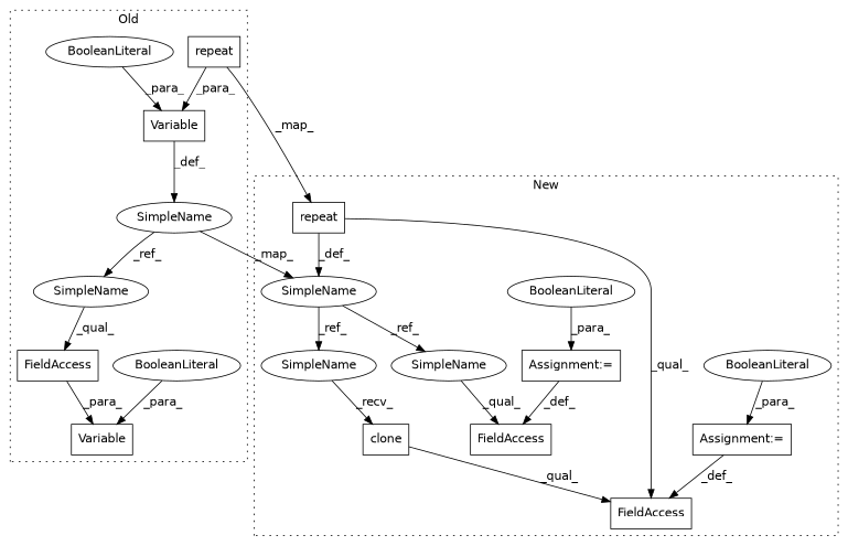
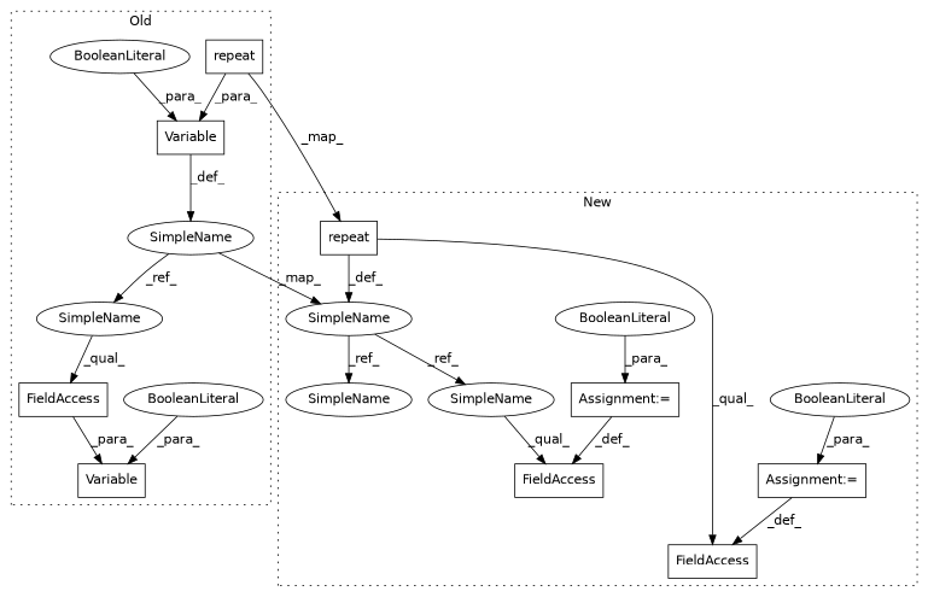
  digraph {
    fontname="DejaVu Sans"
    node [a=32 l=19 s=9813 shape=box fontname="DejaVu Sans"]
    edge [fontname="DejaVu Sans"]
    n1 [l="9,1" label=Variable s="9804,9842"]
    n2 [a=9 l=4 label=BooleanLiteral s=9838 shape=ellipse]
    n3 [l="9,1" label=Variable s="9587,9704"]
    n4 [a=9 l=4 label=BooleanLiteral s=9700 shape=ellipse]
    n5 [a=42 label=SimpleName s=9567 shape=ellipse]
    n6 [a=22 l=24 label=FieldAccess]
    n7 [l="7,1" label=repeat s="9686,9698"]
    n8 [a=42 label=SimpleName shape=ellipse]
-   n9 [l=7 label=clone s=10313]
    n10 [a=22 l=38 label=FieldAccess s=10370]
    n11 [a=7 l=1 label="Assignment:=" s=10408]
    n12 [a=9 l=4 label=BooleanLiteral s=10409 shape=ellipse]
    n13 [a=42 label=SimpleName s=10139 shape=ellipse]
    n14 [a=22 l=33 label=FieldAccess s=10326]
    n15 [a=7 l=1 label="Assignment:=" s=10359]
    n16 [a=9 l=4 label=BooleanLiteral s=10360 shape=ellipse]
    n17 [l="7,1" label=repeat s="10249,10261"]
    n18 [a=42 label=SimpleName s=10293 shape=ellipse]
    n19 [a=42 label=SimpleName s=10326 shape=ellipse]
    subgraph cluster_1 {
      label=Old
      style=dotted
      n1
      n2
      n3
      n4
      n5
      n6
      n7
      n8
    }
    subgraph cluster_2 {
      label=New
      style=dotted
-     n9
      n10
      n11
      n12
      n13
      n14
      n15
      n16
      n17
      n18
      n19
    }
    n2 -> n1 [label=_para_]
    n3 -> n5 [label=_def_]
    n4 -> n3 [label=_para_]
    n5 -> n8 [label=_ref_]
    n5 -> n13 [label=_map_]
    n6 -> n1 [label=_para_]
    n7 -> n3 [label=_para_]
    n7 -> n17 [label=_map_]
    n8 -> n6 [label=_qual_]
-   n9 -> n10 [label=_qual_]
    n11 -> n10 [label=_def_]
    n12 -> n11 [label=_para_]
    n13 -> n18 [label=_ref_]
    n13 -> n19 [label=_ref_]
    n15 -> n14 [label=_def_]
    n16 -> n15 [label=_para_]
    n17 -> n10 [label=_qual_]
    n17 -> n13 [label=_def_]
-   n18 -> n9 [label=_recv_]
    n19 -> n14 [label=_qual_]
  }
